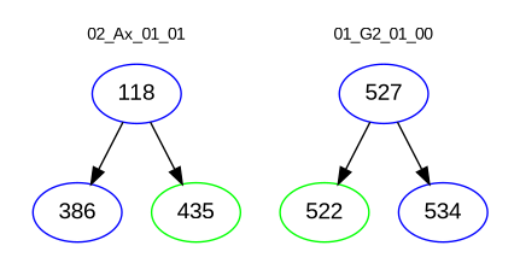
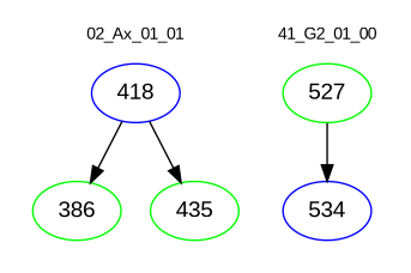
  digraph {
    fontname="Liberation Sans"
    node [color=blue fontname="Liberation Sans"]
    edge [color=black fontname="Liberation Sans"]
-   n1 [label=118]
-   n2 [label=386]
+   n1 [label=418]
+   n2 [color=green label=386]
    n3 [color=green label=435]
-   n4 [label=527]
-   n5 [color=green label=522]
+   n4 [color=green label=527]
    n6 [label=534]
    subgraph cluster_1 {
      color=white
      fontsize=10
      label="02_Ax_01_01"
      n1
      n2
      n3
    }
    subgraph cluster_2 {
      color=white
      fontsize=10
-     label="01_G2_01_00"
+     label="41_G2_01_00"
      n4
-     n5
      n6
    }
    n1 -> n2
    n1 -> n3
-   n4 -> n5
    n4 -> n6
  }
